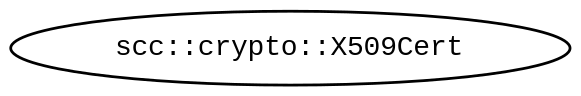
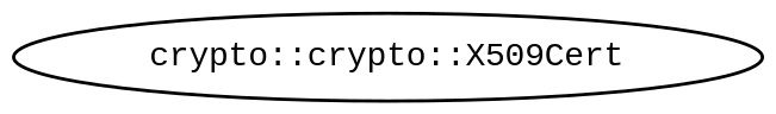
  digraph {
    rankdir=LR
    fontname="Liberation Mono"
-   n1 [color=black fillcolor=white fontname="Liberation Mono" fontsize=10 height=0.2 label="scc::crypto::X509Cert" shape=ellipse style=filled width=0.4]
+   n1 [color=black fillcolor=white fontname="Liberation Mono" fontsize=10 height=0.2 label="crypto::crypto::X509Cert" shape=ellipse style=filled width=0.4]
  }
